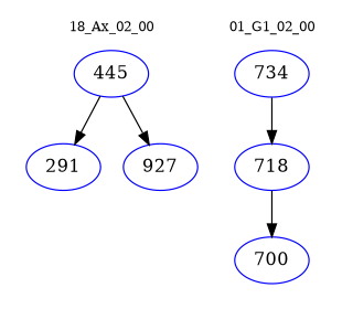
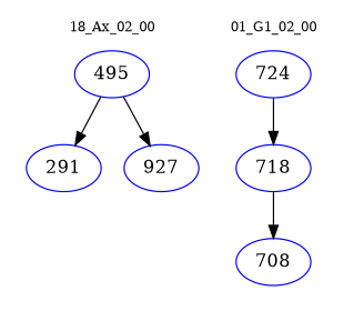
  digraph {
    node [color=blue]
    edge [color=black]
-   n1 [label=445]
+   n1 [label=495]
    n2 [label=291]
    n3 [label=927]
    n4 [label=718]
-   n5 [label=700]
-   n6 [label=734]
+   n5 [label=708]
+   n6 [label=724]
    subgraph cluster_1 {
      color=white
      fontsize=10
      label="18_Ax_02_00"
      n1
      n2
      n3
    }
    subgraph cluster_2 {
      color=white
      fontsize=10
      label="01_G1_02_00"
      n4
      n5
      n6
    }
    n1 -> n2
    n1 -> n3
    n4 -> n5
    n6 -> n4
  }
